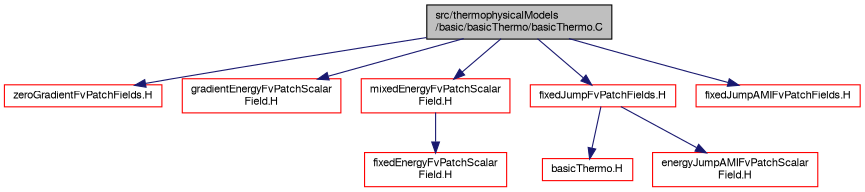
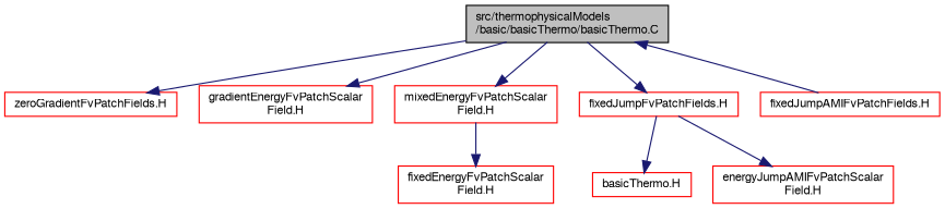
  digraph {
    node [color=red fontname=FreeSans fontsize=10 shape=record]
    edge [color=midnightblue fontname=FreeSans fontsize=10 labelfontname=FreeSans labelfontsize=10 style=solid]
    n1 [color=black fillcolor=grey75 fontcolor=black height=0.2 label="src/thermophysicalModels\l/basic/basicThermo/basicThermo.C" style=filled width=0.4]
    n2 [height=0.2 label="zeroGradientFvPatchFields.H" width=0.4]
    n3 [height=0.2 label="gradientEnergyFvPatchScalar\lField.H" width=0.4]
    n4 [height=0.2 label="mixedEnergyFvPatchScalar\lField.H" width=0.4]
    n5 [height=0.2 label="fixedJumpFvPatchFields.H" width=0.4]
    n6 [height=0.2 label="fixedJumpAMIFvPatchFields.H" width=0.4]
    n7 [height=0.2 label="basicThermo.H" width=0.4]
    n8 [height=0.2 label="fixedEnergyFvPatchScalar\lField.H" width=0.4]
    n9 [height=0.2 label="energyJumpAMIFvPatchScalar\lField.H" width=0.4]
    n1 -> n2
    n1 -> n3
    n1 -> n4
    n1 -> n5
-   n1 -> n6
+   n6 -> n1
    n4 -> n8
    n5 -> n7
    n5 -> n9
  }
